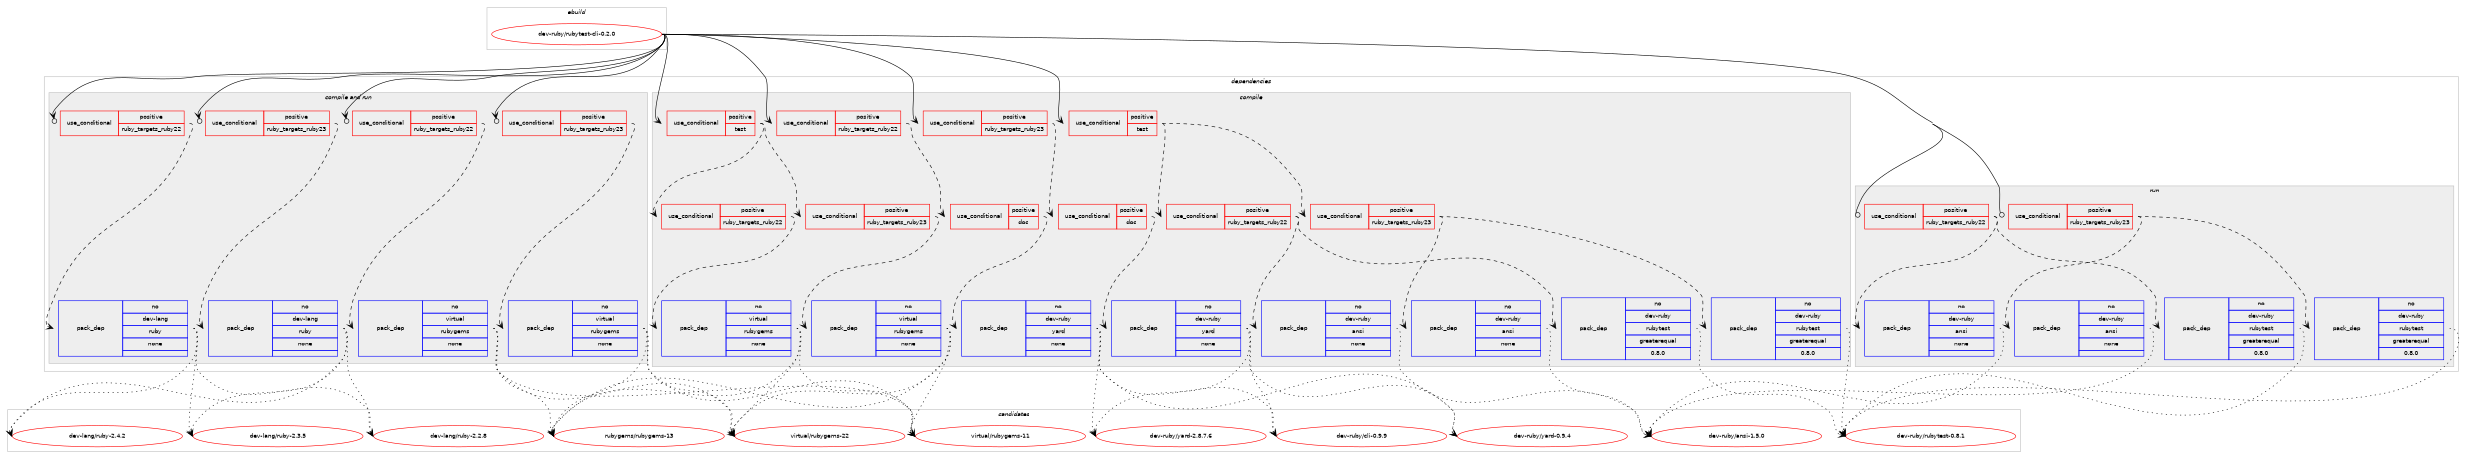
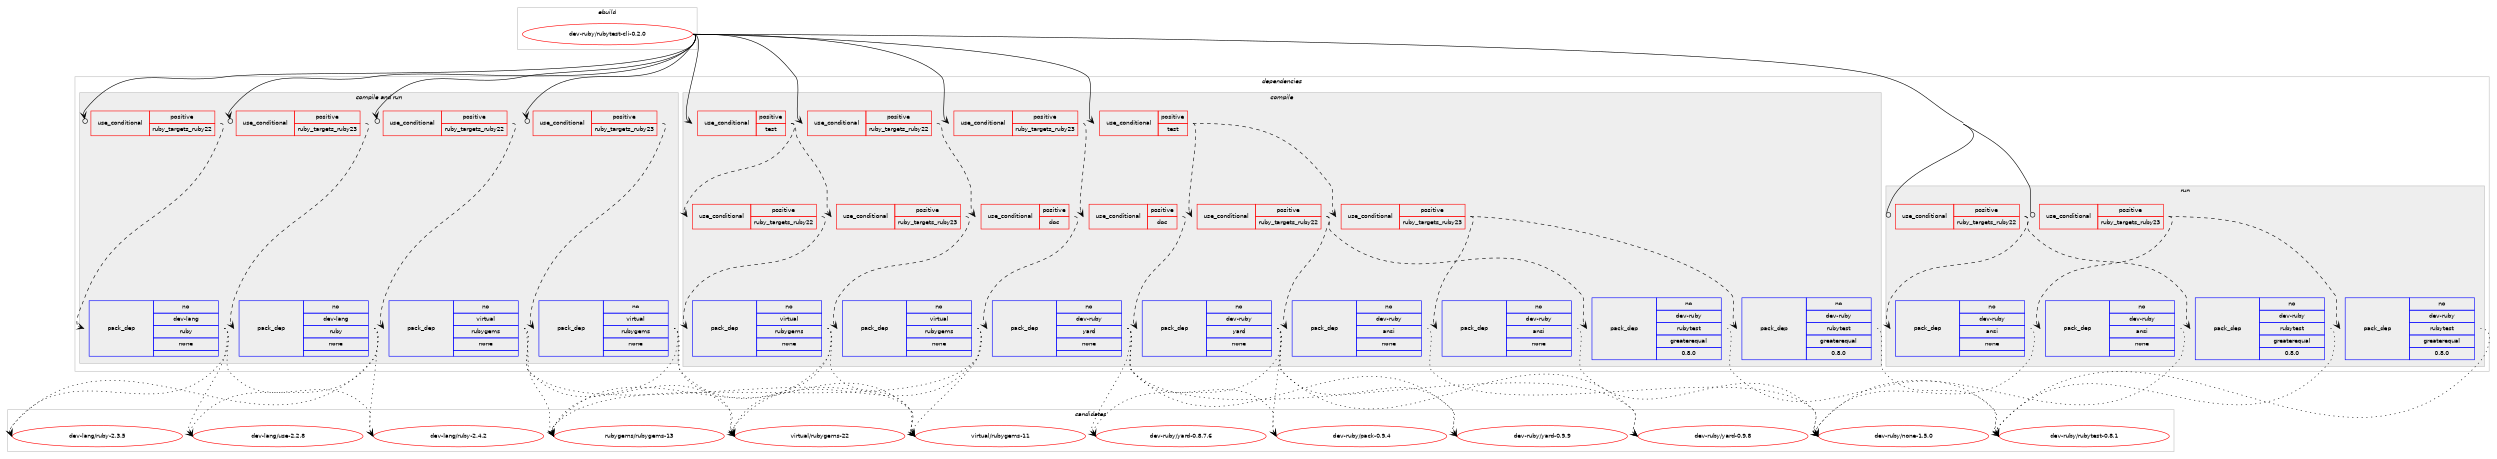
  digraph {
    compound=true
    concentrate=true
    fontname=Helvetica
    fontsize=10
    newrank=true
    rankdir=TB
    ranksep=1.5
    node [color=red fontname=Helvetica fontsize=10 shape=none]
    edge [arrowhead=vee headport=w style=dotted tailport=e weight=100]
    n1 [label="dev-ruby/rubytest-cli-0.2.0" width=4 shape=""]
    n2 [color=blue label=<<TABLE BORDER="0" CELLBORDER="1" CELLSPACING="0" CELLPADDING="4" WIDTH="220"><TR><TD ROWSPAN="6" CELLPADDING="30">pack_dep</TD></TR><TR><TD WIDTH="110">no</TD></TR><TR><TD>dev-ruby</TD></TR><TR><TD>yard</TD></TR><TR><TD>none</TD></TR><TR><TD></TD></TR></TABLE>>]
    n3 [label=<<TABLE BORDER="0" CELLBORDER="1" CELLSPACING="0" CELLPADDING="4"><TR><TD ROWSPAN="3" CELLPADDING="10">use_conditional</TD></TR><TR><TD>positive</TD></TR><TR><TD>doc</TD></TR></TABLE>>]
    n4 [label=<<TABLE BORDER="0" CELLBORDER="1" CELLSPACING="0" CELLPADDING="4"><TR><TD ROWSPAN="3" CELLPADDING="10">use_conditional</TD></TR><TR><TD>positive</TD></TR><TR><TD>ruby_targets_ruby22</TD></TR></TABLE>>]
    n5 [color=blue label=<<TABLE BORDER="0" CELLBORDER="1" CELLSPACING="0" CELLPADDING="4" WIDTH="220"><TR><TD ROWSPAN="6" CELLPADDING="30">pack_dep</TD></TR><TR><TD WIDTH="110">no</TD></TR><TR><TD>dev-ruby</TD></TR><TR><TD>yard</TD></TR><TR><TD>none</TD></TR><TR><TD></TD></TR></TABLE>>]
    n6 [label=<<TABLE BORDER="0" CELLBORDER="1" CELLSPACING="0" CELLPADDING="4"><TR><TD ROWSPAN="3" CELLPADDING="10">use_conditional</TD></TR><TR><TD>positive</TD></TR><TR><TD>doc</TD></TR></TABLE>>]
    n7 [label=<<TABLE BORDER="0" CELLBORDER="1" CELLSPACING="0" CELLPADDING="4"><TR><TD ROWSPAN="3" CELLPADDING="10">use_conditional</TD></TR><TR><TD>positive</TD></TR><TR><TD>ruby_targets_ruby23</TD></TR></TABLE>>]
    n8 [color=blue label=<<TABLE BORDER="0" CELLBORDER="1" CELLSPACING="0" CELLPADDING="4" WIDTH="220"><TR><TD ROWSPAN="6" CELLPADDING="30">pack_dep</TD></TR><TR><TD WIDTH="110">no</TD></TR><TR><TD>dev-ruby</TD></TR><TR><TD>ansi</TD></TR><TR><TD>none</TD></TR><TR><TD></TD></TR></TABLE>>]
    n9 [color=blue label=<<TABLE BORDER="0" CELLBORDER="1" CELLSPACING="0" CELLPADDING="4" WIDTH="220"><TR><TD ROWSPAN="6" CELLPADDING="30">pack_dep</TD></TR><TR><TD WIDTH="110">no</TD></TR><TR><TD>dev-ruby</TD></TR><TR><TD>rubytest</TD></TR><TR><TD>greaterequal</TD></TR><TR><TD>0.8.0</TD></TR></TABLE>>]
    n10 [label=<<TABLE BORDER="0" CELLBORDER="1" CELLSPACING="0" CELLPADDING="4"><TR><TD ROWSPAN="3" CELLPADDING="10">use_conditional</TD></TR><TR><TD>positive</TD></TR><TR><TD>ruby_targets_ruby22</TD></TR></TABLE>>]
    n11 [color=blue label=<<TABLE BORDER="0" CELLBORDER="1" CELLSPACING="0" CELLPADDING="4" WIDTH="220"><TR><TD ROWSPAN="6" CELLPADDING="30">pack_dep</TD></TR><TR><TD WIDTH="110">no</TD></TR><TR><TD>dev-ruby</TD></TR><TR><TD>ansi</TD></TR><TR><TD>none</TD></TR><TR><TD></TD></TR></TABLE>>]
    n12 [color=blue label=<<TABLE BORDER="0" CELLBORDER="1" CELLSPACING="0" CELLPADDING="4" WIDTH="220"><TR><TD ROWSPAN="6" CELLPADDING="30">pack_dep</TD></TR><TR><TD WIDTH="110">no</TD></TR><TR><TD>dev-ruby</TD></TR><TR><TD>rubytest</TD></TR><TR><TD>greaterequal</TD></TR><TR><TD>0.8.0</TD></TR></TABLE>>]
    n13 [label=<<TABLE BORDER="0" CELLBORDER="1" CELLSPACING="0" CELLPADDING="4"><TR><TD ROWSPAN="3" CELLPADDING="10">use_conditional</TD></TR><TR><TD>positive</TD></TR><TR><TD>ruby_targets_ruby23</TD></TR></TABLE>>]
    n14 [label=<<TABLE BORDER="0" CELLBORDER="1" CELLSPACING="0" CELLPADDING="4"><TR><TD ROWSPAN="3" CELLPADDING="10">use_conditional</TD></TR><TR><TD>positive</TD></TR><TR><TD>test</TD></TR></TABLE>>]
    n15 [color=blue label=<<TABLE BORDER="0" CELLBORDER="1" CELLSPACING="0" CELLPADDING="4" WIDTH="220"><TR><TD ROWSPAN="6" CELLPADDING="30">pack_dep</TD></TR><TR><TD WIDTH="110">no</TD></TR><TR><TD>virtual</TD></TR><TR><TD>rubygems</TD></TR><TR><TD>none</TD></TR><TR><TD></TD></TR></TABLE>>]
    n16 [label=<<TABLE BORDER="0" CELLBORDER="1" CELLSPACING="0" CELLPADDING="4"><TR><TD ROWSPAN="3" CELLPADDING="10">use_conditional</TD></TR><TR><TD>positive</TD></TR><TR><TD>ruby_targets_ruby22</TD></TR></TABLE>>]
    n17 [color=blue label=<<TABLE BORDER="0" CELLBORDER="1" CELLSPACING="0" CELLPADDING="4" WIDTH="220"><TR><TD ROWSPAN="6" CELLPADDING="30">pack_dep</TD></TR><TR><TD WIDTH="110">no</TD></TR><TR><TD>virtual</TD></TR><TR><TD>rubygems</TD></TR><TR><TD>none</TD></TR><TR><TD></TD></TR></TABLE>>]
    n18 [label=<<TABLE BORDER="0" CELLBORDER="1" CELLSPACING="0" CELLPADDING="4"><TR><TD ROWSPAN="3" CELLPADDING="10">use_conditional</TD></TR><TR><TD>positive</TD></TR><TR><TD>ruby_targets_ruby23</TD></TR></TABLE>>]
    n19 [label=<<TABLE BORDER="0" CELLBORDER="1" CELLSPACING="0" CELLPADDING="4"><TR><TD ROWSPAN="3" CELLPADDING="10">use_conditional</TD></TR><TR><TD>positive</TD></TR><TR><TD>test</TD></TR></TABLE>>]
    n20 [color=blue label=<<TABLE BORDER="0" CELLBORDER="1" CELLSPACING="0" CELLPADDING="4" WIDTH="220"><TR><TD ROWSPAN="6" CELLPADDING="30">pack_dep</TD></TR><TR><TD WIDTH="110">no</TD></TR><TR><TD>dev-lang</TD></TR><TR><TD>ruby</TD></TR><TR><TD>none</TD></TR><TR><TD></TD></TR></TABLE>>]
    n21 [label=<<TABLE BORDER="0" CELLBORDER="1" CELLSPACING="0" CELLPADDING="4"><TR><TD ROWSPAN="3" CELLPADDING="10">use_conditional</TD></TR><TR><TD>positive</TD></TR><TR><TD>ruby_targets_ruby22</TD></TR></TABLE>>]
    n22 [color=blue label=<<TABLE BORDER="0" CELLBORDER="1" CELLSPACING="0" CELLPADDING="4" WIDTH="220"><TR><TD ROWSPAN="6" CELLPADDING="30">pack_dep</TD></TR><TR><TD WIDTH="110">no</TD></TR><TR><TD>virtual</TD></TR><TR><TD>rubygems</TD></TR><TR><TD>none</TD></TR><TR><TD></TD></TR></TABLE>>]
    n23 [label=<<TABLE BORDER="0" CELLBORDER="1" CELLSPACING="0" CELLPADDING="4"><TR><TD ROWSPAN="3" CELLPADDING="10">use_conditional</TD></TR><TR><TD>positive</TD></TR><TR><TD>ruby_targets_ruby22</TD></TR></TABLE>>]
    n24 [color=blue label=<<TABLE BORDER="0" CELLBORDER="1" CELLSPACING="0" CELLPADDING="4" WIDTH="220"><TR><TD ROWSPAN="6" CELLPADDING="30">pack_dep</TD></TR><TR><TD WIDTH="110">no</TD></TR><TR><TD>dev-lang</TD></TR><TR><TD>ruby</TD></TR><TR><TD>none</TD></TR><TR><TD></TD></TR></TABLE>>]
    n25 [label=<<TABLE BORDER="0" CELLBORDER="1" CELLSPACING="0" CELLPADDING="4"><TR><TD ROWSPAN="3" CELLPADDING="10">use_conditional</TD></TR><TR><TD>positive</TD></TR><TR><TD>ruby_targets_ruby23</TD></TR></TABLE>>]
    n26 [color=blue label=<<TABLE BORDER="0" CELLBORDER="1" CELLSPACING="0" CELLPADDING="4" WIDTH="220"><TR><TD ROWSPAN="6" CELLPADDING="30">pack_dep</TD></TR><TR><TD WIDTH="110">no</TD></TR><TR><TD>virtual</TD></TR><TR><TD>rubygems</TD></TR><TR><TD>none</TD></TR><TR><TD></TD></TR></TABLE>>]
    n27 [label=<<TABLE BORDER="0" CELLBORDER="1" CELLSPACING="0" CELLPADDING="4"><TR><TD ROWSPAN="3" CELLPADDING="10">use_conditional</TD></TR><TR><TD>positive</TD></TR><TR><TD>ruby_targets_ruby23</TD></TR></TABLE>>]
    n28 [color=blue label=<<TABLE BORDER="0" CELLBORDER="1" CELLSPACING="0" CELLPADDING="4" WIDTH="220"><TR><TD ROWSPAN="6" CELLPADDING="30">pack_dep</TD></TR><TR><TD WIDTH="110">no</TD></TR><TR><TD>dev-ruby</TD></TR><TR><TD>ansi</TD></TR><TR><TD>none</TD></TR><TR><TD></TD></TR></TABLE>>]
    n29 [color=blue label=<<TABLE BORDER="0" CELLBORDER="1" CELLSPACING="0" CELLPADDING="4" WIDTH="220"><TR><TD ROWSPAN="6" CELLPADDING="30">pack_dep</TD></TR><TR><TD WIDTH="110">no</TD></TR><TR><TD>dev-ruby</TD></TR><TR><TD>rubytest</TD></TR><TR><TD>greaterequal</TD></TR><TR><TD>0.8.0</TD></TR></TABLE>>]
    n30 [label=<<TABLE BORDER="0" CELLBORDER="1" CELLSPACING="0" CELLPADDING="4"><TR><TD ROWSPAN="3" CELLPADDING="10">use_conditional</TD></TR><TR><TD>positive</TD></TR><TR><TD>ruby_targets_ruby22</TD></TR></TABLE>>]
    n31 [color=blue label=<<TABLE BORDER="0" CELLBORDER="1" CELLSPACING="0" CELLPADDING="4" WIDTH="220"><TR><TD ROWSPAN="6" CELLPADDING="30">pack_dep</TD></TR><TR><TD WIDTH="110">no</TD></TR><TR><TD>dev-ruby</TD></TR><TR><TD>ansi</TD></TR><TR><TD>none</TD></TR><TR><TD></TD></TR></TABLE>>]
    n32 [color=blue label=<<TABLE BORDER="0" CELLBORDER="1" CELLSPACING="0" CELLPADDING="4" WIDTH="220"><TR><TD ROWSPAN="6" CELLPADDING="30">pack_dep</TD></TR><TR><TD WIDTH="110">no</TD></TR><TR><TD>dev-ruby</TD></TR><TR><TD>rubytest</TD></TR><TR><TD>greaterequal</TD></TR><TR><TD>0.8.0</TD></TR></TABLE>>]
    n33 [label=<<TABLE BORDER="0" CELLBORDER="1" CELLSPACING="0" CELLPADDING="4"><TR><TD ROWSPAN="3" CELLPADDING="10">use_conditional</TD></TR><TR><TD>positive</TD></TR><TR><TD>ruby_targets_ruby23</TD></TR></TABLE>>]
-   n34 [label="dev-ruby/yard-2.8.7.6" width=4 shape=""]
-   n35 [label="dev-ruby/yard-0.9.4" width=4 shape=""]
-   n37 [label="dev-ruby/cli-0.9.9" width=4 shape=""]
-   n38 [label="dev-ruby/ansi-1.5.0" width=4 shape=""]
+   n34 [label="dev-ruby/yard-0.8.7.6" width=4 shape=""]
+   n35 [label="dev-ruby/pack-0.9.4" width=4 shape=""]
+   n36 [label="dev-ruby/yard-0.9.8" width=4 shape=""]
+   n37 [label="dev-ruby/yard-0.9.9" width=4 shape=""]
+   n38 [label="dev-ruby/none-1.5.0" width=4 shape=""]
    n39 [label="dev-ruby/rubytest-0.8.1" width=4 shape=""]
    n40 [label="virtual/rubygems-11" width=4 shape=""]
    n41 [label="virtual/rubygems-22" width=4 shape=""]
    n42 [label="rubygems/rubygems-13" width=4 shape=""]
-   n43 [label="dev-lang/ruby-2.2.8" width=4 shape=""]
+   n43 [label="dev-lang/use-2.2.8" width=4 shape=""]
    n44 [label="dev-lang/ruby-2.3.5" width=4 shape=""]
    n45 [label="dev-lang/ruby-2.4.2" width=4 shape=""]
    subgraph cluster_1 {
      color=gray
      label=<<i>ebuild</i>>
      rank=same
      n1
    }
    subgraph cluster_2 {
      color=gray
      label=<<i>dependencies</i>>
      subgraph cluster_3 {
        color=gray
        fillcolor="#eeeeee"
        label=<<i>compile</i>>
        style=filled
        subgraph sub_4 {
          color=gray
          fillcolor="#eeeeee"
          label=<<i>compile</i>>
          style=filled
          n4
          subgraph sub_5 {
            color=gray
            fillcolor="#eeeeee"
            label=<<i>compile</i>>
            style=filled
            n3
            subgraph sub_6 {
              color=gray
              fillcolor="#eeeeee"
              label=<<i>compile</i>>
              style=filled
              n2
            }
          }
        }
        subgraph sub_7 {
          color=gray
          fillcolor="#eeeeee"
          label=<<i>compile</i>>
          style=filled
          n7
          subgraph sub_8 {
            color=gray
            fillcolor="#eeeeee"
            label=<<i>compile</i>>
            style=filled
            n6
            subgraph sub_9 {
              color=gray
              fillcolor="#eeeeee"
              label=<<i>compile</i>>
              style=filled
              n5
            }
          }
        }
        subgraph sub_10 {
          color=gray
          fillcolor="#eeeeee"
          label=<<i>compile</i>>
          style=filled
          n14
          subgraph sub_11 {
            color=gray
            fillcolor="#eeeeee"
            label=<<i>compile</i>>
            style=filled
            n10
            subgraph sub_12 {
              color=gray
              fillcolor="#eeeeee"
              label=<<i>compile</i>>
              style=filled
              n8
            }
            subgraph sub_13 {
              color=gray
              fillcolor="#eeeeee"
              label=<<i>compile</i>>
              style=filled
              n9
            }
          }
          subgraph sub_14 {
            color=gray
            fillcolor="#eeeeee"
            label=<<i>compile</i>>
            style=filled
            n13
            subgraph sub_15 {
              color=gray
              fillcolor="#eeeeee"
              label=<<i>compile</i>>
              style=filled
              n11
            }
            subgraph sub_16 {
              color=gray
              fillcolor="#eeeeee"
              label=<<i>compile</i>>
              style=filled
              n12
            }
          }
        }
        subgraph sub_17 {
          color=gray
          fillcolor="#eeeeee"
          label=<<i>compile</i>>
          style=filled
          n19
          subgraph sub_18 {
            color=gray
            fillcolor="#eeeeee"
            label=<<i>compile</i>>
            style=filled
            n16
            subgraph sub_19 {
              color=gray
              fillcolor="#eeeeee"
              label=<<i>compile</i>>
              style=filled
              n15
            }
          }
          subgraph sub_20 {
            color=gray
            fillcolor="#eeeeee"
            label=<<i>compile</i>>
            style=filled
            n18
            subgraph sub_21 {
              color=gray
              fillcolor="#eeeeee"
              label=<<i>compile</i>>
              style=filled
              n17
            }
          }
        }
      }
      subgraph cluster_22 {
        color=gray
        fillcolor="#eeeeee"
        label=<<i>compile and run</i>>
        style=filled
        subgraph sub_23 {
          color=gray
          fillcolor="#eeeeee"
          label=<<i>compile and run</i>>
          style=filled
          n21
          subgraph sub_24 {
            color=gray
            fillcolor="#eeeeee"
            label=<<i>compile and run</i>>
            style=filled
            n20
          }
        }
        subgraph sub_25 {
          color=gray
          fillcolor="#eeeeee"
          label=<<i>compile and run</i>>
          style=filled
          n23
          subgraph sub_26 {
            color=gray
            fillcolor="#eeeeee"
            label=<<i>compile and run</i>>
            style=filled
            n22
          }
        }
        subgraph sub_27 {
          color=gray
          fillcolor="#eeeeee"
          label=<<i>compile and run</i>>
          style=filled
          n25
          subgraph sub_28 {
            color=gray
            fillcolor="#eeeeee"
            label=<<i>compile and run</i>>
            style=filled
            n24
          }
        }
        subgraph sub_29 {
          color=gray
          fillcolor="#eeeeee"
          label=<<i>compile and run</i>>
          style=filled
          n27
          subgraph sub_30 {
            color=gray
            fillcolor="#eeeeee"
            label=<<i>compile and run</i>>
            style=filled
            n26
          }
        }
      }
      subgraph cluster_31 {
        color=gray
        fillcolor="#eeeeee"
        label=<<i>run</i>>
        style=filled
        subgraph sub_32 {
          color=gray
          fillcolor="#eeeeee"
          label=<<i>run</i>>
          style=filled
          n30
          subgraph sub_33 {
            color=gray
            fillcolor="#eeeeee"
            label=<<i>run</i>>
            style=filled
            n28
          }
          subgraph sub_34 {
            color=gray
            fillcolor="#eeeeee"
            label=<<i>run</i>>
            style=filled
            n29
          }
        }
        subgraph sub_35 {
          color=gray
          fillcolor="#eeeeee"
          label=<<i>run</i>>
          style=filled
          n33
          subgraph sub_36 {
            color=gray
            fillcolor="#eeeeee"
            label=<<i>run</i>>
            style=filled
            n31
          }
          subgraph sub_37 {
            color=gray
            fillcolor="#eeeeee"
            label=<<i>run</i>>
            style=filled
            n32
          }
        }
      }
    }
    subgraph cluster_38 {
      color=gray
      label=<<i>candidates</i>>
      rank=same
      subgraph sub_39 {
        color=black
        label=<<i>candidates</i>>
        nodesep=1
        rank=same
        n34
        n35
+       n36
        n37
      }
      subgraph sub_40 {
        color=black
        label=<<i>candidates</i>>
        nodesep=1
        rank=same
        n34
        n35
+       n36
        n37
      }
      subgraph sub_41 {
        color=black
        label=<<i>candidates</i>>
        nodesep=1
        rank=same
        n38
      }
      subgraph sub_42 {
        color=black
        label=<<i>candidates</i>>
        nodesep=1
        rank=same
        n39
      }
      subgraph sub_43 {
        color=black
        label=<<i>candidates</i>>
        nodesep=1
        rank=same
        n38
      }
      subgraph sub_44 {
        color=black
        label=<<i>candidates</i>>
        nodesep=1
        rank=same
        n39
      }
      subgraph sub_45 {
        color=black
        label=<<i>candidates</i>>
        nodesep=1
        rank=same
        n40
        n41
        n42
      }
      subgraph sub_46 {
        color=black
        label=<<i>candidates</i>>
        nodesep=1
        rank=same
        n40
        n41
        n42
      }
      subgraph sub_47 {
        color=black
        label=<<i>candidates</i>>
        nodesep=1
        rank=same
        n43
        n44
        n45
      }
      subgraph sub_48 {
        color=black
        label=<<i>candidates</i>>
        nodesep=1
        rank=same
        n40
        n41
        n42
      }
      subgraph sub_49 {
        color=black
        label=<<i>candidates</i>>
        nodesep=1
        rank=same
        n43
        n44
        n45
      }
      subgraph sub_50 {
        color=black
        label=<<i>candidates</i>>
        nodesep=1
        rank=same
        n40
        n41
        n42
      }
      subgraph sub_51 {
        color=black
        label=<<i>candidates</i>>
        nodesep=1
        rank=same
        n38
      }
      subgraph sub_52 {
        color=black
        label=<<i>candidates</i>>
        nodesep=1
        rank=same
        n39
      }
      subgraph sub_53 {
        color=black
        label=<<i>candidates</i>>
        nodesep=1
        rank=same
        n38
      }
      subgraph sub_54 {
        color=black
        label=<<i>candidates</i>>
        nodesep=1
        rank=same
        n39
      }
    }
    n1 -> n4 [style=solid weight=20]
    n1 -> n7 [style=solid weight=20]
    n1 -> n14 [style=solid weight=20]
    n1 -> n19 [style=solid weight=20]
    n1 -> n21 [arrowhead=odotvee style=solid weight=20]
    n1 -> n23 [arrowhead=odotvee style=solid weight=20]
    n1 -> n25 [arrowhead=odotvee style=solid weight=20]
    n1 -> n27 [arrowhead=odotvee style=solid weight=20]
    n1 -> n30 [arrowhead=odot style=solid weight=20]
    n1 -> n33 [arrowhead=odot style=solid weight=20]
    n2 -> n34
    n2 -> n35
+   n2 -> n36
    n2 -> n37
    n3 -> n2 [style=dashed weight=20]
    n4 -> n3 [style=dashed weight=20]
    n5 -> n34
    n5 -> n35
+   n5 -> n36
    n5 -> n37
    n6 -> n5 [style=dashed weight=20]
    n7 -> n6 [style=dashed weight=20]
    n8 -> n38
    n9 -> n39
    n10 -> n8 [style=dashed weight=20]
    n10 -> n9 [style=dashed weight=20]
    n11 -> n38
    n12 -> n39
    n13 -> n11 [style=dashed weight=20]
    n13 -> n12 [style=dashed weight=20]
    n14 -> n10 [style=dashed weight=20]
    n14 -> n13 [style=dashed weight=20]
    n15 -> n40
    n15 -> n41
    n15 -> n42
    n16 -> n15 [style=dashed weight=20]
    n17 -> n40
    n17 -> n41
    n17 -> n42
    n18 -> n17 [style=dashed weight=20]
    n19 -> n16 [style=dashed weight=20]
    n19 -> n18 [style=dashed weight=20]
    n20 -> n43
    n20 -> n44
    n20 -> n45
    n21 -> n20 [style=dashed weight=20]
    n22 -> n40
    n22 -> n41
    n22 -> n42
    n23 -> n22 [style=dashed weight=20]
    n24 -> n43
    n24 -> n44
    n24 -> n45
    n25 -> n24 [style=dashed weight=20]
    n26 -> n40
    n26 -> n41
    n26 -> n42
    n27 -> n26 [style=dashed weight=20]
    n28 -> n38
    n29 -> n39
    n30 -> n28 [style=dashed weight=20]
    n30 -> n29 [style=dashed weight=20]
    n31 -> n38
    n32 -> n39
    n33 -> n31 [style=dashed weight=20]
    n33 -> n32 [style=dashed weight=20]
  }
